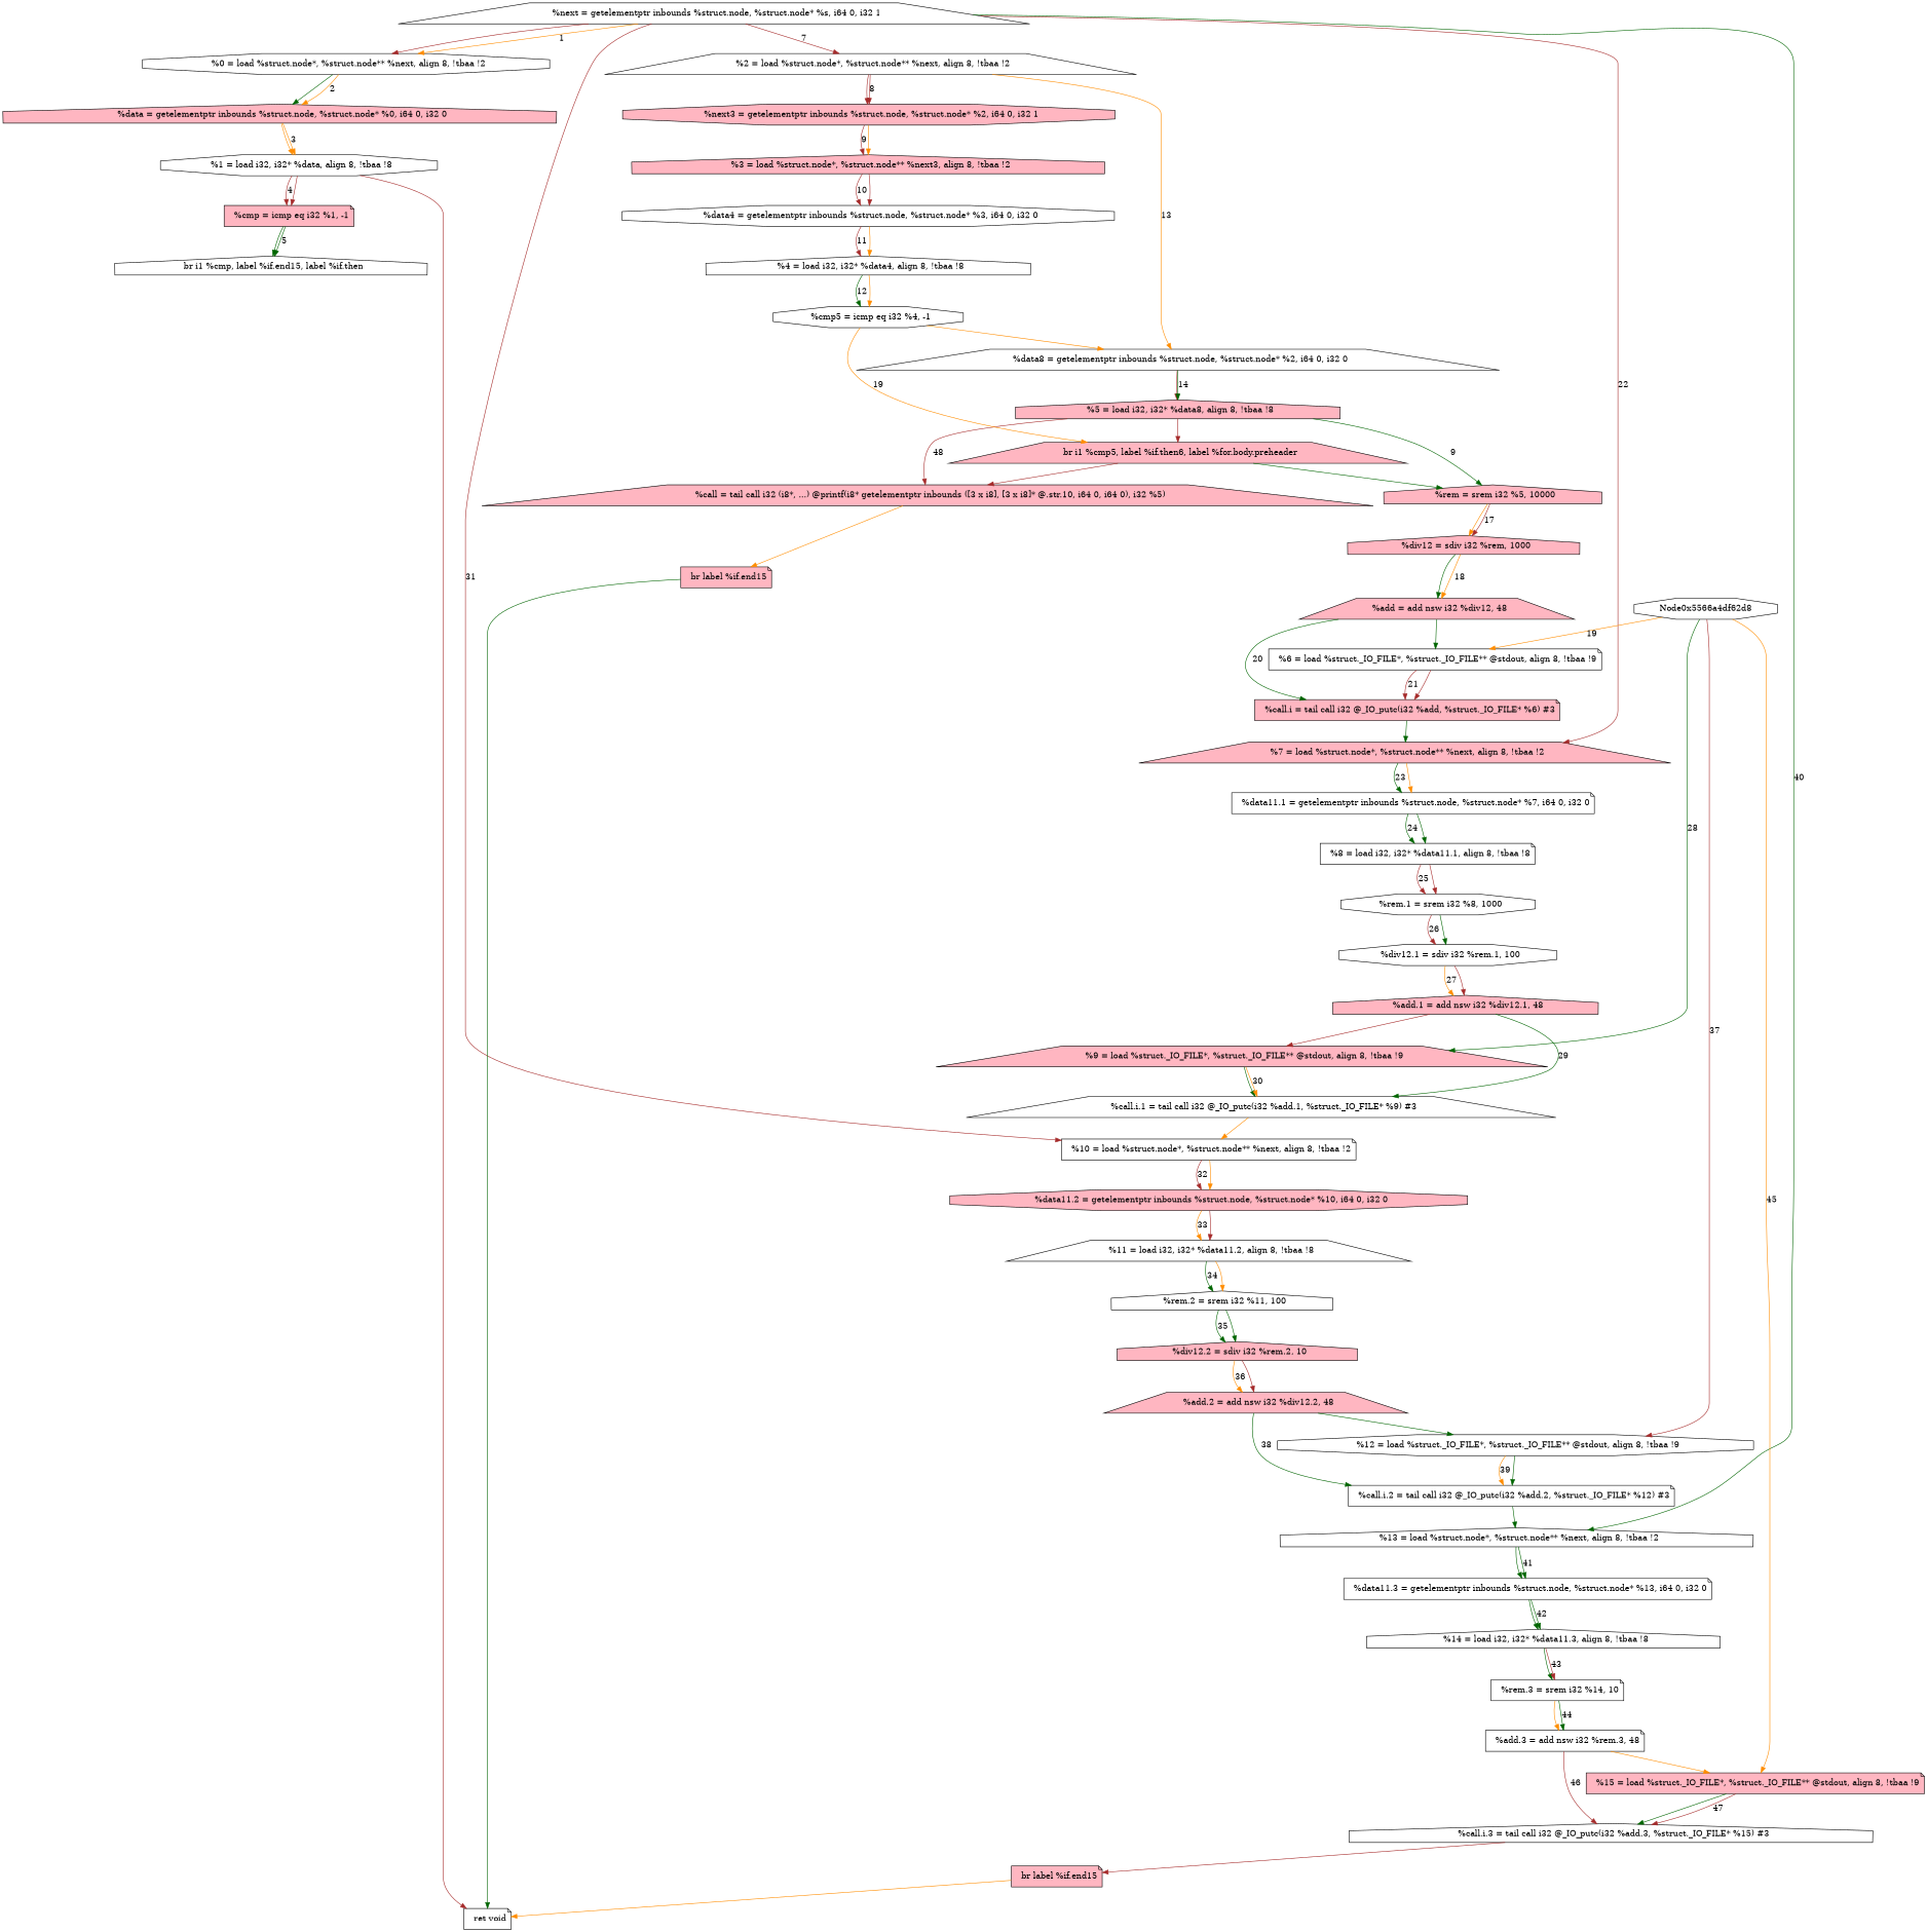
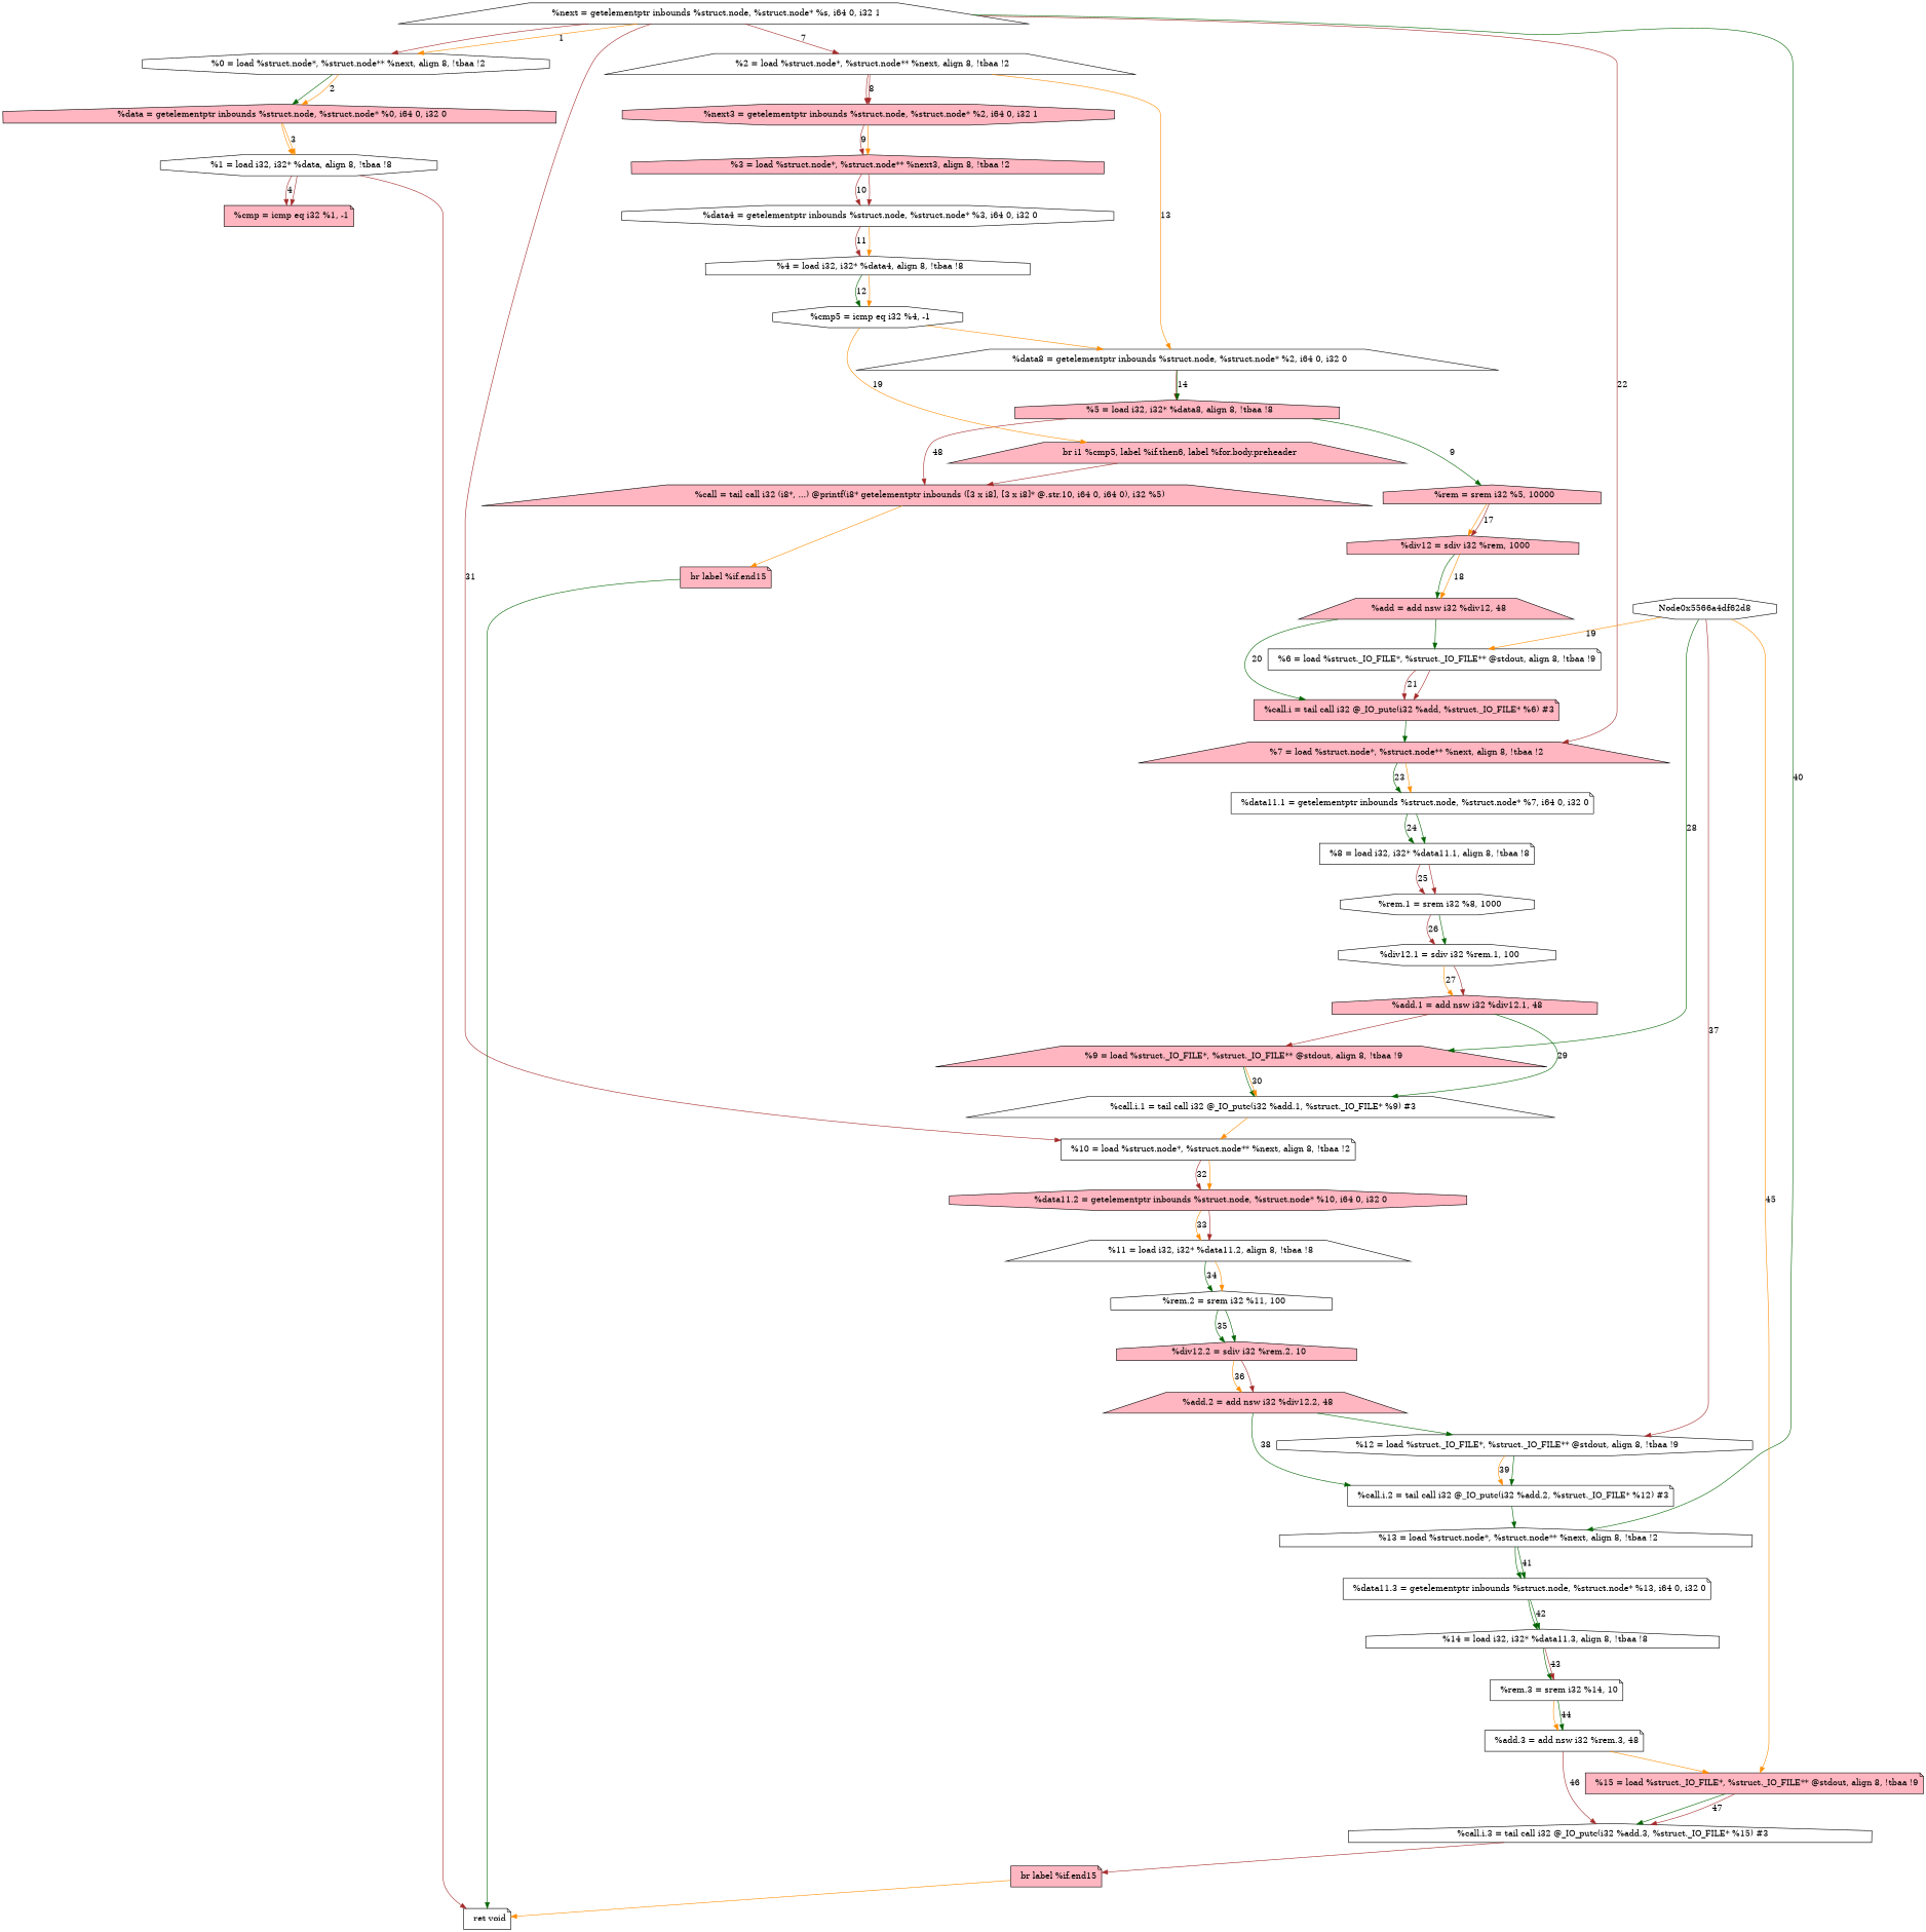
  digraph {
    node [fillcolor=white shape=note style=filled]
    edge [color=darkgreen]
    n1 [label="  %next = getelementptr inbounds %struct.node, %struct.node* %s, i64 0, i32 1" shape=trapezium]
    n2 [label="  %0 = load %struct.node*, %struct.node** %next, align 8, !tbaa !2" shape=octagon]
    n3 [label="  %2 = load %struct.node*, %struct.node** %next, align 8, !tbaa !2" shape=trapezium]
    n4 [fillcolor=lightpink label="  %7 = load %struct.node*, %struct.node** %next, align 8, !tbaa !2" shape=trapezium]
    n5 [label="  %10 = load %struct.node*, %struct.node** %next, align 8, !tbaa !2"]
    n6 [label="  %13 = load %struct.node*, %struct.node** %next, align 8, !tbaa !2" shape=house]
    n7 [fillcolor=lightpink label="  %data = getelementptr inbounds %struct.node, %struct.node* %0, i64 0, i32 0" shape=house]
    n8 [fillcolor=lightpink label="  %next3 = getelementptr inbounds %struct.node, %struct.node* %2, i64 0, i32 1" shape=octagon]
    n9 [label="  %data8 = getelementptr inbounds %struct.node, %struct.node* %2, i64 0, i32 0" shape=trapezium]
    n10 [label="  %data11.1 = getelementptr inbounds %struct.node, %struct.node* %7, i64 0, i32 0"]
    n11 [fillcolor=lightpink label="  %data11.2 = getelementptr inbounds %struct.node, %struct.node* %10, i64 0, i32 0" shape=octagon]
    n12 [label="  %data11.3 = getelementptr inbounds %struct.node, %struct.node* %13, i64 0, i32 0"]
    n13 [label="  %1 = load i32, i32* %data, align 8, !tbaa !8" shape=octagon]
    n14 [fillcolor=lightpink label="  %cmp = icmp eq i32 %1, -1"]
    n15 [label="  ret void"]
-   n16 [label="  br i1 %cmp, label %if.end15, label %if.then" shape=house]
    n17 [fillcolor=lightpink label="  %3 = load %struct.node*, %struct.node** %next3, align 8, !tbaa !2" shape=house]
    n18 [fillcolor=lightpink label="  %5 = load i32, i32* %data8, align 8, !tbaa !8" shape=house]
    n19 [label="  %data4 = getelementptr inbounds %struct.node, %struct.node* %3, i64 0, i32 0" shape=octagon]
    n20 [label="  %4 = load i32, i32* %data4, align 8, !tbaa !8" shape=house]
    n21 [label="  %cmp5 = icmp eq i32 %4, -1" shape=octagon]
    n22 [fillcolor=lightpink label="  br i1 %cmp5, label %if.then6, label %for.body.preheader" shape=trapezium]
    n23 [fillcolor=lightpink label="  %rem = srem i32 %5, 10000" shape=house]
    n24 [fillcolor=lightpink label="  %call = tail call i32 (i8*, ...) @printf(i8* getelementptr inbounds ([3 x i8], [3 x i8]* @.str.10, i64 0, i64 0), i32 %5)" shape=trapezium]
    n25 [fillcolor=lightpink label="  %div12 = sdiv i32 %rem, 1000" shape=house]
    n26 [fillcolor=lightpink label="  br label %if.end15"]
    n27 [fillcolor=lightpink label="  %add = add nsw i32 %div12, 48" shape=trapezium]
    n28 [label="  %6 = load %struct._IO_FILE*, %struct._IO_FILE** @stdout, align 8, !tbaa !9"]
    n29 [fillcolor=lightpink label="  %call.i = tail call i32 @_IO_putc(i32 %add, %struct._IO_FILE* %6) #3"]
    n30 [label="  %8 = load i32, i32* %data11.1, align 8, !tbaa !8"]
    n31 [label="  %rem.1 = srem i32 %8, 1000" shape=octagon]
    n32 [label="  %div12.1 = sdiv i32 %rem.1, 100" shape=octagon]
    n33 [fillcolor=lightpink label="  %add.1 = add nsw i32 %div12.1, 48" shape=house]
    n34 [fillcolor=lightpink label="  %9 = load %struct._IO_FILE*, %struct._IO_FILE** @stdout, align 8, !tbaa !9" shape=trapezium]
    n35 [label="  %call.i.1 = tail call i32 @_IO_putc(i32 %add.1, %struct._IO_FILE* %9) #3" shape=trapezium]
    n36 [label="  %11 = load i32, i32* %data11.2, align 8, !tbaa !8" shape=trapezium]
    n37 [label="  %rem.2 = srem i32 %11, 100" shape=house]
    n38 [fillcolor=lightpink label="  %div12.2 = sdiv i32 %rem.2, 10" shape=house]
    n39 [fillcolor=lightpink label="  %add.2 = add nsw i32 %div12.2, 48" shape=trapezium]
    n40 [label="  %12 = load %struct._IO_FILE*, %struct._IO_FILE** @stdout, align 8, !tbaa !9" shape=octagon]
    n41 [label="  %call.i.2 = tail call i32 @_IO_putc(i32 %add.2, %struct._IO_FILE* %12) #3"]
    n42 [label="  %14 = load i32, i32* %data11.3, align 8, !tbaa !8" shape=house]
    n43 [label="  %rem.3 = srem i32 %14, 10"]
    n44 [label="  %add.3 = add nsw i32 %rem.3, 48"]
    n45 [fillcolor=lightpink label="  %15 = load %struct._IO_FILE*, %struct._IO_FILE** @stdout, align 8, !tbaa !9"]
    n46 [label="  %call.i.3 = tail call i32 @_IO_putc(i32 %add.3, %struct._IO_FILE* %15) #3" shape=house]
    n47 [fillcolor=lightpink label="  br label %if.end15"]
    Node0x5566a4df62d8 [shape=octagon]
    n1 -> n2 [color=brown]
    n1 -> n2 [color=darkorange label=1]
    n1 -> n3 [color=brown label=7]
    n1 -> n4 [color=brown label=22]
    n1 -> n5 [color=brown label=31]
    n1 -> n6 [label=40]
    n2 -> n7
    n2 -> n7 [color=darkorange label=2]
    n3 -> n8 [color=brown]
    n3 -> n8 [color=brown label=8]
    n3 -> n9 [color=darkorange label=13]
    n4 -> n10 [color=darkorange]
    n4 -> n10 [label=23]
    n5 -> n11 [color=darkorange]
    n5 -> n11 [color=brown label=32]
    n6 -> n12
    n6 -> n12 [label=41]
    n7 -> n13 [color=darkorange]
    n7 -> n13 [color=darkorange label=3]
    n8 -> n17 [color=darkorange]
    n8 -> n17 [color=brown label=9]
    n9 -> n18 [color=brown]
    n9 -> n18 [label=14]
    n10 -> n30
    n10 -> n30 [label=24]
    n11 -> n36 [color=brown]
    n11 -> n36 [color=darkorange label=33]
    n12 -> n42
    n12 -> n42 [label=42]
    n13 -> n14 [color=brown]
    n13 -> n14 [color=brown label=4]
    n13 -> n15 [color=brown]
-   n14 -> n16
-   n14 -> n16 [label=5]
    n17 -> n19 [color=brown]
    n17 -> n19 [color=brown label=10]
-   n18 -> n22 [color=brown]
    n18 -> n23 [label=9]
    n18 -> n24 [color=brown label=48]
    n19 -> n20 [color=darkorange]
    n19 -> n20 [color=brown label=11]
    n20 -> n21 [color=darkorange]
    n20 -> n21 [label=12]
    n21 -> n9 [color=darkorange]
    n21 -> n22 [color=darkorange label=19]
-   n22 -> n23
    n22 -> n24 [color=brown]
    n23 -> n25 [color=darkorange]
    n23 -> n25 [color=brown label=17]
    n24 -> n26 [color=darkorange]
    n25 -> n27
    n25 -> n27 [color=darkorange label=18]
    n26 -> n15
    n27 -> n28
    n27 -> n29 [label=20]
    n28 -> n29 [color=brown]
    n28 -> n29 [color=brown label=21]
    n29 -> n4
    n30 -> n31 [color=brown]
    n30 -> n31 [color=brown label=25]
    n31 -> n32
    n31 -> n32 [color=brown label=26]
    n32 -> n33 [color=brown]
    n32 -> n33 [color=darkorange label=27]
    n33 -> n34 [color=brown]
    n33 -> n35 [label=29]
    n34 -> n35
    n34 -> n35 [color=darkorange label=30]
    n35 -> n5 [color=darkorange]
    n36 -> n37 [color=darkorange]
    n36 -> n37 [label=34]
    n37 -> n38
    n37 -> n38 [label=35]
    n38 -> n39 [color=brown]
    n38 -> n39 [color=darkorange label=36]
    n39 -> n40
    n39 -> n41 [label=38]
    n40 -> n41
    n40 -> n41 [color=darkorange label=39]
    n41 -> n6
    n42 -> n43
    n42 -> n43 [color=brown label=43]
    n43 -> n44 [color=darkorange]
    n43 -> n44 [label=44]
    n44 -> n45 [color=darkorange]
    n44 -> n46 [color=brown label=46]
    n45 -> n46
    n45 -> n46 [color=brown label=47]
    n46 -> n47 [color=brown]
    n47 -> n15 [color=darkorange]
    Node0x5566a4df62d8 -> n28 [color=darkorange label=19]
    Node0x5566a4df62d8 -> n34 [label=28]
    Node0x5566a4df62d8 -> n40 [color=brown label=37]
    Node0x5566a4df62d8 -> n45 [color=darkorange label=45]
  }
